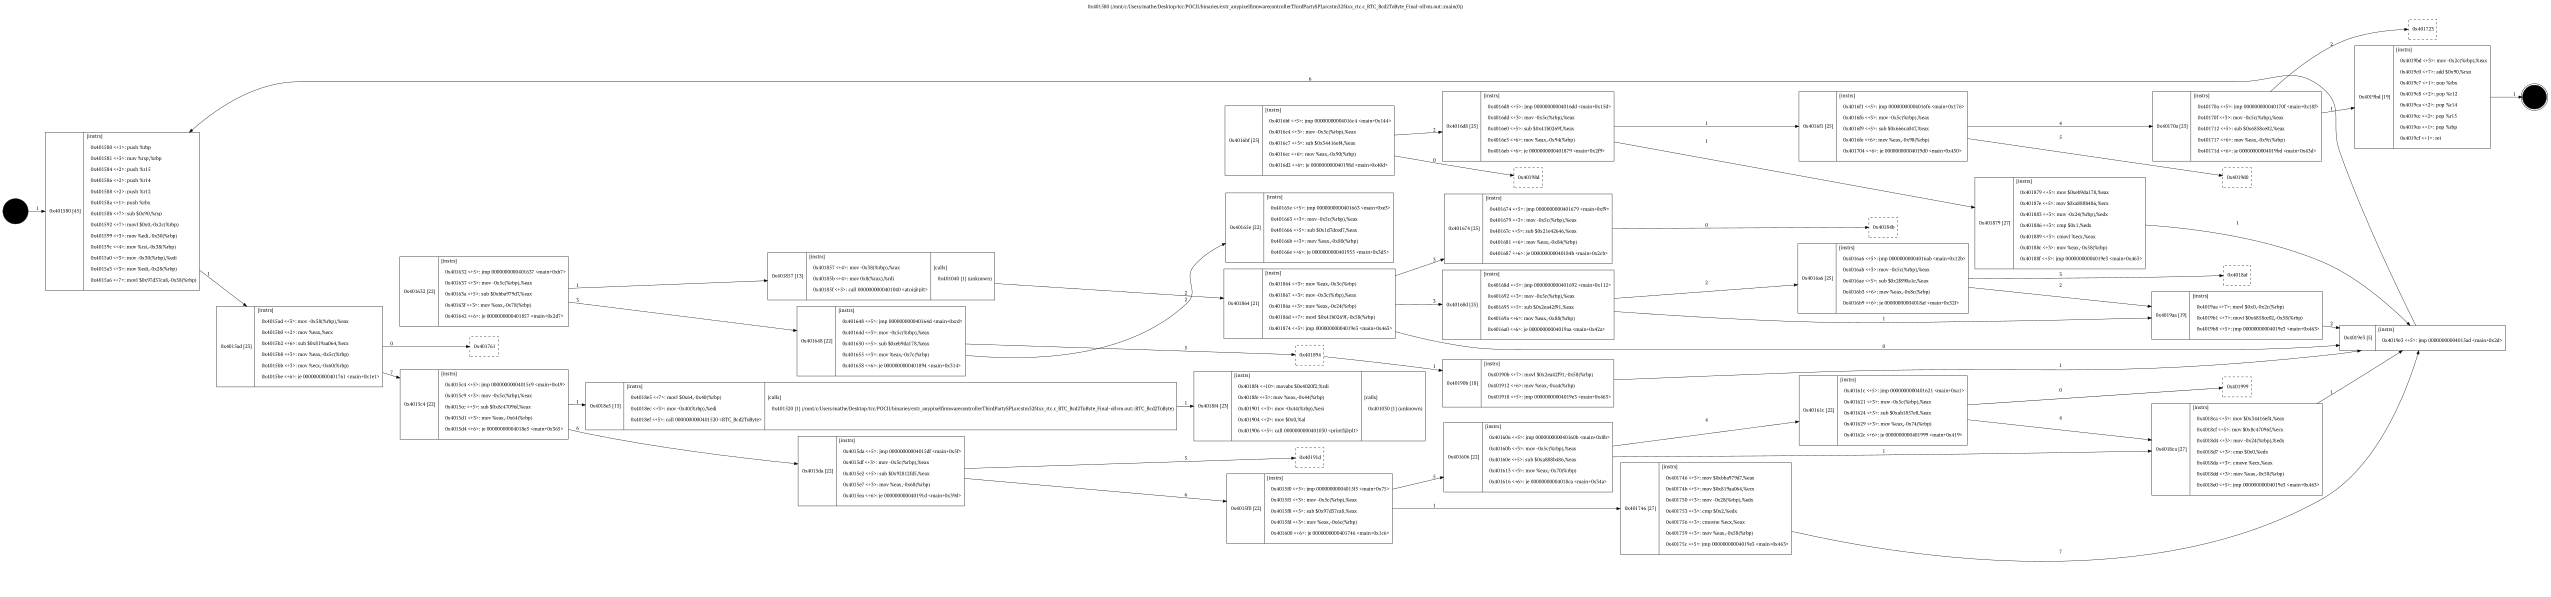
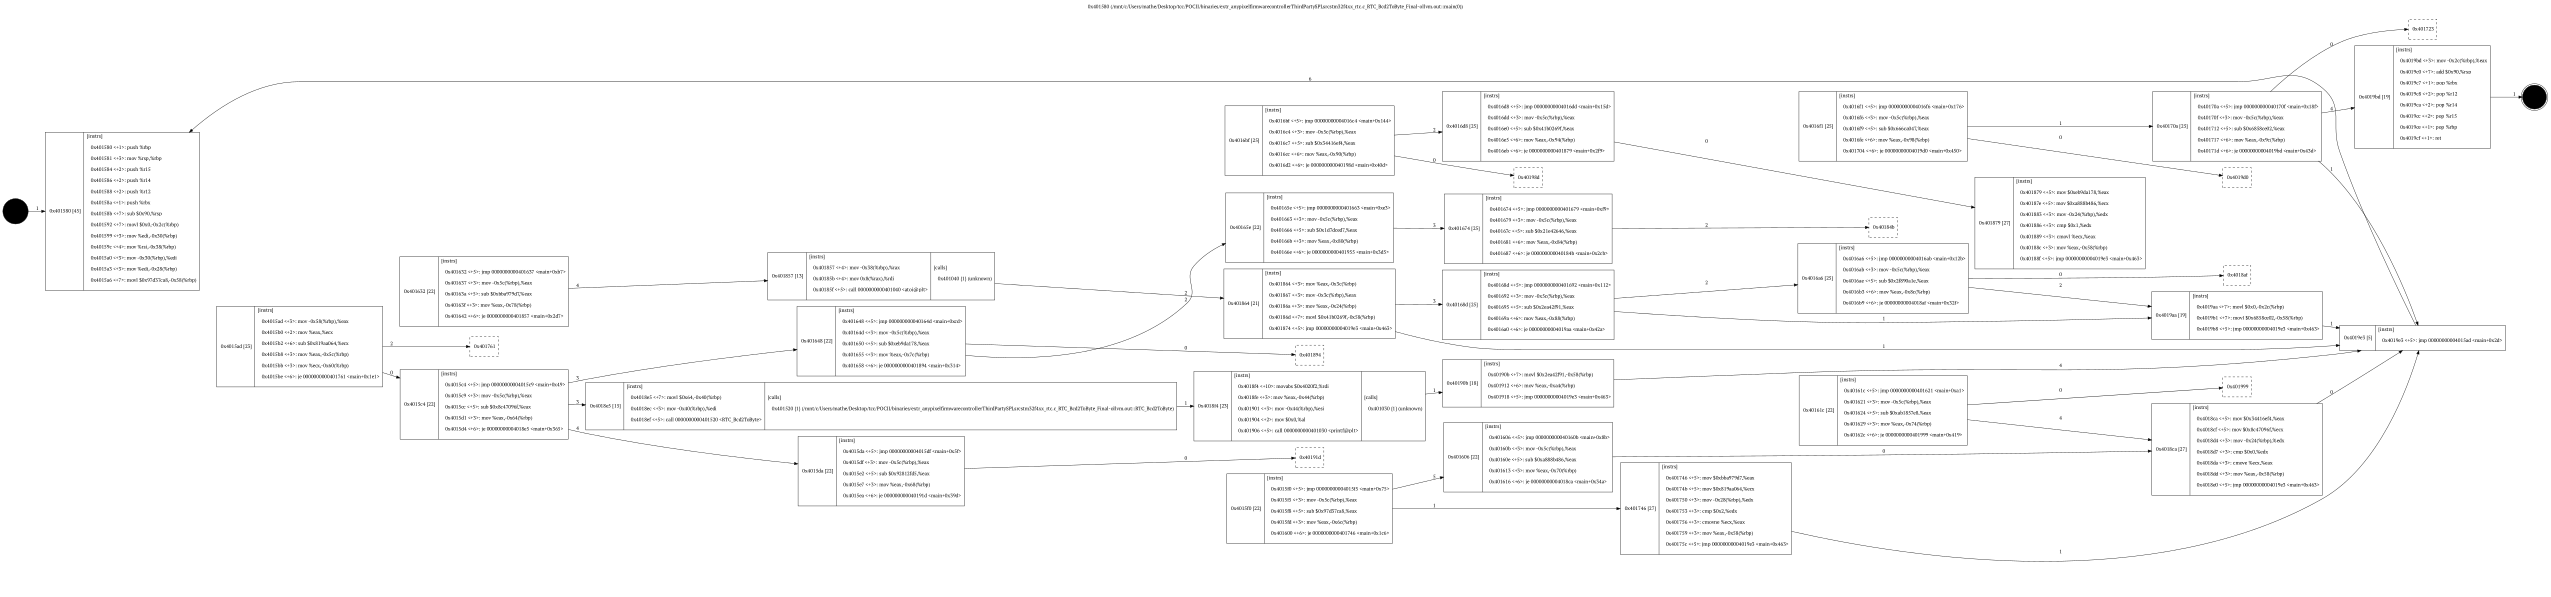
  digraph {
    fontname="PT Serif"
    label="0x401580 (/mnt/c/Users/mathe/Desktop/tcc/POCII/binaries/extr_anypixelfirmwarecontrollerThirdPartySPLsrcstm32f4xx_rtc.c_RTC_Bcd2ToByte_Final-ollvm.out::main(0))"
    labelloc=t
    rankdir=LR
    node [fontname="PT Serif" shape=record]
    edge [fontname="PT Serif"]
    Entry [fillcolor=black height=0.3 shape=circle style=filled width=0.3]
    n2 [label="{\n     0x401580 [45]\l\n     | [instrs]\l\n     &nbsp;&nbsp;0x401580 \<+1\>: push %rbp\l\n     &nbsp;&nbsp;0x401581 \<+3\>: mov %rsp,%rbp\l\n     &nbsp;&nbsp;0x401584 \<+2\>: push %r15\l\n     &nbsp;&nbsp;0x401586 \<+2\>: push %r14\l\n     &nbsp;&nbsp;0x401588 \<+2\>: push %r12\l\n     &nbsp;&nbsp;0x40158a \<+1\>: push %rbx\l\n     &nbsp;&nbsp;0x40158b \<+7\>: sub $0x90,%rsp\l\n     &nbsp;&nbsp;0x401592 \<+7\>: movl $0x0,-0x2c(%rbp)\l\n     &nbsp;&nbsp;0x401599 \<+3\>: mov %edi,-0x30(%rbp)\l\n     &nbsp;&nbsp;0x40159c \<+4\>: mov %rsi,-0x38(%rbp)\l\n     &nbsp;&nbsp;0x4015a0 \<+3\>: mov -0x30(%rbp),%edi\l\n     &nbsp;&nbsp;0x4015a3 \<+3\>: mov %edi,-0x28(%rbp)\l\n     &nbsp;&nbsp;0x4015a6 \<+7\>: movl $0x97d37ca8,-0x58(%rbp)\l\n  }"]
    n3 [label="{\n     0x4015ad [23]\l\n     | [instrs]\l\n     &nbsp;&nbsp;0x4015ad \<+3\>: mov -0x58(%rbp),%eax\l\n     &nbsp;&nbsp;0x4015b0 \<+2\>: mov %eax,%ecx\l\n     &nbsp;&nbsp;0x4015b2 \<+6\>: sub $0x819aa064,%ecx\l\n     &nbsp;&nbsp;0x4015b8 \<+3\>: mov %eax,-0x5c(%rbp)\l\n     &nbsp;&nbsp;0x4015bb \<+3\>: mov %ecx,-0x60(%rbp)\l\n     &nbsp;&nbsp;0x4015be \<+6\>: je 0000000000401761 \<main+0x1e1\>\l\n  }"]
    n4 [label="{\n     0x401761\l\n  }" style=dashed]
    n5 [label="{\n     0x4015c4 [22]\l\n     | [instrs]\l\n     &nbsp;&nbsp;0x4015c4 \<+5\>: jmp 00000000004015c9 \<main+0x49\>\l\n     &nbsp;&nbsp;0x4015c9 \<+3\>: mov -0x5c(%rbp),%eax\l\n     &nbsp;&nbsp;0x4015cc \<+5\>: sub $0x8c47096f,%eax\l\n     &nbsp;&nbsp;0x4015d1 \<+3\>: mov %eax,-0x64(%rbp)\l\n     &nbsp;&nbsp;0x4015d4 \<+6\>: je 00000000004018e5 \<main+0x365\>\l\n  }"]
    n6 [label="{\n     0x4018e5 [15]\l\n     | [instrs]\l\n     &nbsp;&nbsp;0x4018e5 \<+7\>: movl $0x64,-0x40(%rbp)\l\n     &nbsp;&nbsp;0x4018ec \<+3\>: mov -0x40(%rbp),%edi\l\n     &nbsp;&nbsp;0x4018ef \<+5\>: call 0000000000401520 \<RTC_Bcd2ToByte\>\l\n     | [calls]\l\n     &nbsp;&nbsp;0x401520 \{1\} (/mnt/c/Users/mathe/Desktop/tcc/POCII/binaries/extr_anypixelfirmwarecontrollerThirdPartySPLsrcstm32f4xx_rtc.c_RTC_Bcd2ToByte_Final-ollvm.out::RTC_Bcd2ToByte)\l\n  }"]
    n7 [label="{\n     0x4015da [22]\l\n     | [instrs]\l\n     &nbsp;&nbsp;0x4015da \<+5\>: jmp 00000000004015df \<main+0x5f\>\l\n     &nbsp;&nbsp;0x4015df \<+3\>: mov -0x5c(%rbp),%eax\l\n     &nbsp;&nbsp;0x4015e2 \<+5\>: sub $0x92812fd5,%eax\l\n     &nbsp;&nbsp;0x4015e7 \<+3\>: mov %eax,-0x68(%rbp)\l\n     &nbsp;&nbsp;0x4015ea \<+6\>: je 000000000040191d \<main+0x39d\>\l\n  }"]
    n8 [label="{\n     0x4018f4 [23]\l\n     | [instrs]\l\n     &nbsp;&nbsp;0x4018f4 \<+10\>: movabs $0x4020f2,%rdi\l\n     &nbsp;&nbsp;0x4018fe \<+3\>: mov %eax,-0x44(%rbp)\l\n     &nbsp;&nbsp;0x401901 \<+3\>: mov -0x44(%rbp),%esi\l\n     &nbsp;&nbsp;0x401904 \<+2\>: mov $0x0,%al\l\n     &nbsp;&nbsp;0x401906 \<+5\>: call 0000000000401030 \<printf@plt\>\l\n     | [calls]\l\n     &nbsp;&nbsp;0x401030 \{1\} (unknown)\l\n  }"]
    n9 [label="{\n     0x40191d\l\n  }" style=dashed]
    n10 [label="{\n     0x4015f0 [22]\l\n     | [instrs]\l\n     &nbsp;&nbsp;0x4015f0 \<+5\>: jmp 00000000004015f5 \<main+0x75\>\l\n     &nbsp;&nbsp;0x4015f5 \<+3\>: mov -0x5c(%rbp),%eax\l\n     &nbsp;&nbsp;0x4015f8 \<+5\>: sub $0x97d37ca8,%eax\l\n     &nbsp;&nbsp;0x4015fd \<+3\>: mov %eax,-0x6c(%rbp)\l\n     &nbsp;&nbsp;0x401600 \<+6\>: je 0000000000401746 \<main+0x1c6\>\l\n  }"]
    Exit [fillcolor=black height=0.3 peripheries=2 shape=circle style=filled width=0.3]
    n12 [label="{\n     0x40190b [18]\l\n     | [instrs]\l\n     &nbsp;&nbsp;0x40190b \<+7\>: movl $0x2ea42f91,-0x58(%rbp)\l\n     &nbsp;&nbsp;0x401912 \<+6\>: mov %eax,-0xa4(%rbp)\l\n     &nbsp;&nbsp;0x401918 \<+5\>: jmp 00000000004019e3 \<main+0x463\>\l\n  }"]
    n13 [label="{\n     0x401746 [27]\l\n     | [instrs]\l\n     &nbsp;&nbsp;0x401746 \<+5\>: mov $0xbba979d7,%eax\l\n     &nbsp;&nbsp;0x40174b \<+5\>: mov $0x819aa064,%ecx\l\n     &nbsp;&nbsp;0x401750 \<+3\>: mov -0x28(%rbp),%edx\l\n     &nbsp;&nbsp;0x401753 \<+3\>: cmp $0x2,%edx\l\n     &nbsp;&nbsp;0x401756 \<+3\>: cmovne %ecx,%eax\l\n     &nbsp;&nbsp;0x401759 \<+3\>: mov %eax,-0x58(%rbp)\l\n     &nbsp;&nbsp;0x40175c \<+5\>: jmp 00000000004019e3 \<main+0x463\>\l\n  }"]
    n14 [label="{\n     0x401606 [22]\l\n     | [instrs]\l\n     &nbsp;&nbsp;0x401606 \<+5\>: jmp 000000000040160b \<main+0x8b\>\l\n     &nbsp;&nbsp;0x40160b \<+3\>: mov -0x5c(%rbp),%eax\l\n     &nbsp;&nbsp;0x40160e \<+5\>: sub $0xa888b486,%eax\l\n     &nbsp;&nbsp;0x401613 \<+3\>: mov %eax,-0x70(%rbp)\l\n     &nbsp;&nbsp;0x401616 \<+6\>: je 00000000004018ca \<main+0x34a\>\l\n  }"]
    n15 [label="{\n     0x401723\l\n  }" style=dashed]
    n16 [label="{\n     0x4019e3 [5]\l\n     | [instrs]\l\n     &nbsp;&nbsp;0x4019e3 \<+5\>: jmp 00000000004015ad \<main+0x2d\>\l\n  }"]
    n17 [label="{\n     0x4018ca [27]\l\n     | [instrs]\l\n     &nbsp;&nbsp;0x4018ca \<+5\>: mov $0x34416ef4,%eax\l\n     &nbsp;&nbsp;0x4018cf \<+5\>: mov $0x8c47096f,%ecx\l\n     &nbsp;&nbsp;0x4018d4 \<+3\>: mov -0x24(%rbp),%edx\l\n     &nbsp;&nbsp;0x4018d7 \<+3\>: cmp $0x0,%edx\l\n     &nbsp;&nbsp;0x4018da \<+3\>: cmove %ecx,%eax\l\n     &nbsp;&nbsp;0x4018dd \<+3\>: mov %eax,-0x58(%rbp)\l\n     &nbsp;&nbsp;0x4018e0 \<+5\>: jmp 00000000004019e3 \<main+0x463\>\l\n  }"]
    n18 [label="{\n     0x40161c [22]\l\n     | [instrs]\l\n     &nbsp;&nbsp;0x40161c \<+5\>: jmp 0000000000401621 \<main+0xa1\>\l\n     &nbsp;&nbsp;0x401621 \<+3\>: mov -0x5c(%rbp),%eax\l\n     &nbsp;&nbsp;0x401624 \<+5\>: sub $0xab1857e8,%eax\l\n     &nbsp;&nbsp;0x401629 \<+3\>: mov %eax,-0x74(%rbp)\l\n     &nbsp;&nbsp;0x40162c \<+6\>: je 0000000000401999 \<main+0x419\>\l\n  }"]
    n19 [label="{\n     0x4019bd [19]\l\n     | [instrs]\l\n     &nbsp;&nbsp;0x4019bd \<+3\>: mov -0x2c(%rbp),%eax\l\n     &nbsp;&nbsp;0x4019c0 \<+7\>: add $0x90,%rsp\l\n     &nbsp;&nbsp;0x4019c7 \<+1\>: pop %rbx\l\n     &nbsp;&nbsp;0x4019c8 \<+2\>: pop %r12\l\n     &nbsp;&nbsp;0x4019ca \<+2\>: pop %r14\l\n     &nbsp;&nbsp;0x4019cc \<+2\>: pop %r15\l\n     &nbsp;&nbsp;0x4019ce \<+1\>: pop %rbp\l\n     &nbsp;&nbsp;0x4019cf \<+1\>: ret\l\n  }"]
    n20 [label="{\n     0x401999\l\n  }" style=dashed]
    n21 [label="{\n     0x40170a [25]\l\n     | [instrs]\l\n     &nbsp;&nbsp;0x40170a \<+5\>: jmp 000000000040170f \<main+0x18f\>\l\n     &nbsp;&nbsp;0x40170f \<+3\>: mov -0x5c(%rbp),%eax\l\n     &nbsp;&nbsp;0x401712 \<+5\>: sub $0x6858ce02,%eax\l\n     &nbsp;&nbsp;0x401717 \<+6\>: mov %eax,-0x9c(%rbp)\l\n     &nbsp;&nbsp;0x40171d \<+6\>: je 00000000004019bd \<main+0x43d\>\l\n  }"]
    n22 [label="{\n     0x401632 [22]\l\n     | [instrs]\l\n     &nbsp;&nbsp;0x401632 \<+5\>: jmp 0000000000401637 \<main+0xb7\>\l\n     &nbsp;&nbsp;0x401637 \<+3\>: mov -0x5c(%rbp),%eax\l\n     &nbsp;&nbsp;0x40163a \<+5\>: sub $0xbba979d7,%eax\l\n     &nbsp;&nbsp;0x40163f \<+3\>: mov %eax,-0x78(%rbp)\l\n     &nbsp;&nbsp;0x401642 \<+6\>: je 0000000000401857 \<main+0x2d7\>\l\n  }"]
    n23 [label="{\n     0x401857 [13]\l\n     | [instrs]\l\n     &nbsp;&nbsp;0x401857 \<+4\>: mov -0x38(%rbp),%rax\l\n     &nbsp;&nbsp;0x40185b \<+4\>: mov 0x8(%rax),%rdi\l\n     &nbsp;&nbsp;0x40185f \<+5\>: call 0000000000401040 \<atoi@plt\>\l\n     | [calls]\l\n     &nbsp;&nbsp;0x401040 \{1\} (unknown)\l\n  }"]
    n24 [label="{\n     0x401648 [22]\l\n     | [instrs]\l\n     &nbsp;&nbsp;0x401648 \<+5\>: jmp 000000000040164d \<main+0xcd\>\l\n     &nbsp;&nbsp;0x40164d \<+3\>: mov -0x5c(%rbp),%eax\l\n     &nbsp;&nbsp;0x401650 \<+5\>: sub $0xeb9da178,%eax\l\n     &nbsp;&nbsp;0x401655 \<+3\>: mov %eax,-0x7c(%rbp)\l\n     &nbsp;&nbsp;0x401658 \<+6\>: je 0000000000401894 \<main+0x314\>\l\n  }"]
    n25 [label="{\n     0x4019d0\l\n  }" style=dashed]
    n26 [label="{\n     0x401864 [21]\l\n     | [instrs]\l\n     &nbsp;&nbsp;0x401864 \<+3\>: mov %eax,-0x3c(%rbp)\l\n     &nbsp;&nbsp;0x401867 \<+3\>: mov -0x3c(%rbp),%eax\l\n     &nbsp;&nbsp;0x40186a \<+3\>: mov %eax,-0x24(%rbp)\l\n     &nbsp;&nbsp;0x40186d \<+7\>: movl $0x41b0269f,-0x58(%rbp)\l\n     &nbsp;&nbsp;0x401874 \<+5\>: jmp 00000000004019e3 \<main+0x463\>\l\n  }"]
    n27 [label="{\n     0x401894\l\n  }" style=dashed]
    n28 [label="{\n     0x40165e [22]\l\n     | [instrs]\l\n     &nbsp;&nbsp;0x40165e \<+5\>: jmp 0000000000401663 \<main+0xe3\>\l\n     &nbsp;&nbsp;0x401663 \<+3\>: mov -0x5c(%rbp),%eax\l\n     &nbsp;&nbsp;0x401666 \<+5\>: sub $0x1d7dced7,%eax\l\n     &nbsp;&nbsp;0x40166b \<+3\>: mov %eax,-0x80(%rbp)\l\n     &nbsp;&nbsp;0x40166e \<+6\>: je 0000000000401955 \<main+0x3d5\>\l\n  }"]
    n29 [label="{\n     0x40168d [25]\l\n     | [instrs]\l\n     &nbsp;&nbsp;0x40168d \<+5\>: jmp 0000000000401692 \<main+0x112\>\l\n     &nbsp;&nbsp;0x401692 \<+3\>: mov -0x5c(%rbp),%eax\l\n     &nbsp;&nbsp;0x401695 \<+5\>: sub $0x2ea42f91,%eax\l\n     &nbsp;&nbsp;0x40169a \<+6\>: mov %eax,-0x88(%rbp)\l\n     &nbsp;&nbsp;0x4016a0 \<+6\>: je 00000000004019aa \<main+0x42a\>\l\n  }"]
    n30 [label="{\n     0x401674 [25]\l\n     | [instrs]\l\n     &nbsp;&nbsp;0x401674 \<+5\>: jmp 0000000000401679 \<main+0xf9\>\l\n     &nbsp;&nbsp;0x401679 \<+3\>: mov -0x5c(%rbp),%eax\l\n     &nbsp;&nbsp;0x40167c \<+5\>: sub $0x21e42646,%eax\l\n     &nbsp;&nbsp;0x401681 \<+6\>: mov %eax,-0x84(%rbp)\l\n     &nbsp;&nbsp;0x401687 \<+6\>: je 000000000040184b \<main+0x2cb\>\l\n  }"]
    n31 [label="{\n     0x40184b\l\n  }" style=dashed]
    n32 [label="{\n     0x4016f1 [25]\l\n     | [instrs]\l\n     &nbsp;&nbsp;0x4016f1 \<+5\>: jmp 00000000004016f6 \<main+0x176\>\l\n     &nbsp;&nbsp;0x4016f6 \<+3\>: mov -0x5c(%rbp),%eax\l\n     &nbsp;&nbsp;0x4016f9 \<+5\>: sub $0x666ca047,%eax\l\n     &nbsp;&nbsp;0x4016fe \<+6\>: mov %eax,-0x98(%rbp)\l\n     &nbsp;&nbsp;0x401704 \<+6\>: je 00000000004019d0 \<main+0x450\>\l\n  }"]
    n33 [label="{\n     0x4019aa [19]\l\n     | [instrs]\l\n     &nbsp;&nbsp;0x4019aa \<+7\>: movl $0x0,-0x2c(%rbp)\l\n     &nbsp;&nbsp;0x4019b1 \<+7\>: movl $0x6858ce02,-0x58(%rbp)\l\n     &nbsp;&nbsp;0x4019b8 \<+5\>: jmp 00000000004019e3 \<main+0x463\>\l\n  }"]
    n34 [label="{\n     0x4016a6 [25]\l\n     | [instrs]\l\n     &nbsp;&nbsp;0x4016a6 \<+5\>: jmp 00000000004016ab \<main+0x12b\>\l\n     &nbsp;&nbsp;0x4016ab \<+3\>: mov -0x5c(%rbp),%eax\l\n     &nbsp;&nbsp;0x4016ae \<+5\>: sub $0x2f890a1e,%eax\l\n     &nbsp;&nbsp;0x4016b3 \<+6\>: mov %eax,-0x8c(%rbp)\l\n     &nbsp;&nbsp;0x4016b9 \<+6\>: je 00000000004018af \<main+0x32f\>\l\n  }"]
    n35 [label="{\n     0x401879 [27]\l\n     | [instrs]\l\n     &nbsp;&nbsp;0x401879 \<+5\>: mov $0xeb9da178,%eax\l\n     &nbsp;&nbsp;0x40187e \<+5\>: mov $0xa888b486,%ecx\l\n     &nbsp;&nbsp;0x401883 \<+3\>: mov -0x24(%rbp),%edx\l\n     &nbsp;&nbsp;0x401886 \<+3\>: cmp $0x1,%edx\l\n     &nbsp;&nbsp;0x401889 \<+3\>: cmovl %ecx,%eax\l\n     &nbsp;&nbsp;0x40188c \<+3\>: mov %eax,-0x58(%rbp)\l\n     &nbsp;&nbsp;0x40188f \<+5\>: jmp 00000000004019e3 \<main+0x463\>\l\n  }"]
    n36 [label="{\n     0x4018af\l\n  }" style=dashed]
    n37 [label="{\n     0x4016d8 [25]\l\n     | [instrs]\l\n     &nbsp;&nbsp;0x4016d8 \<+5\>: jmp 00000000004016dd \<main+0x15d\>\l\n     &nbsp;&nbsp;0x4016dd \<+3\>: mov -0x5c(%rbp),%eax\l\n     &nbsp;&nbsp;0x4016e0 \<+5\>: sub $0x41b0269f,%eax\l\n     &nbsp;&nbsp;0x4016e5 \<+6\>: mov %eax,-0x94(%rbp)\l\n     &nbsp;&nbsp;0x4016eb \<+6\>: je 0000000000401879 \<main+0x2f9\>\l\n  }"]
    n38 [label="{\n     0x4016bf [25]\l\n     | [instrs]\l\n     &nbsp;&nbsp;0x4016bf \<+5\>: jmp 00000000004016c4 \<main+0x144\>\l\n     &nbsp;&nbsp;0x4016c4 \<+3\>: mov -0x5c(%rbp),%eax\l\n     &nbsp;&nbsp;0x4016c7 \<+5\>: sub $0x34416ef4,%eax\l\n     &nbsp;&nbsp;0x4016cc \<+6\>: mov %eax,-0x90(%rbp)\l\n     &nbsp;&nbsp;0x4016d2 \<+6\>: je 000000000040198d \<main+0x40d\>\l\n  }"]
    n39 [label="{\n     0x40198d\l\n  }" style=dashed]
    Entry -> n2 [label=" 1"]
-   n2 -> n3 [label=" 1"]
-   n3 -> n4 [label=" 0"]
-   n3 -> n5 [label=" 7"]
-   n5 -> n6 [label=" 1"]
-   n5 -> n7 [label=" 6"]
+   n3 -> n4 [label=" 2"]
+   n3 -> n5 [label=" 0"]
+   n5 -> n6 [label=" 3"]
+   n5 -> n7 [label=" 4"]
    n6 -> n8 [label=" 1"]
-   n7 -> n9 [label=" 5"]
-   n7 -> n10 [label=" 6"]
-   n27 -> n12 [label=" 1"]
+   n7 -> n9 [label=" 0"]
+   n8 -> n12 [label=" 1"]
    n10 -> n13 [label=" 1"]
    n10 -> n14 [label=" 5"]
-   n12 -> n16 [label=" 1"]
-   n13 -> n16 [label=" 7"]
-   n14 -> n17 [label=" 1"]
-   n14 -> n18 [label=" 4"]
+   n12 -> n16 [label=" 4"]
+   n13 -> n16 [label=" 1"]
+   n14 -> n17 [label=" 0"]
    n16 -> n2 [label=" 6"]
-   n17 -> n16 [label=" 1"]
+   n17 -> n16 [label=" 0"]
    n18 -> n17 [label=" 4"]
    n18 -> n20 [label=" 0"]
    n19 -> Exit [label=" 1"]
-   n21 -> n15 [label=" 2"]
-   n21 -> n19 [label=" 1"]
-   n22 -> n23 [label=" 1"]
-   n22 -> n24 [label=" 3"]
+   n21 -> n15 [label=" 0"]
+   n21 -> n19 [label=" 4"]
+   n22 -> n23 [label=" 4"]
+   n5 -> n24 [label=" 3"]
    n23 -> n26 [label=" 2"]
-   n24 -> n27 [label=" 5"]
+   n24 -> n27 [label=" 0"]
    n24 -> n28 [label=" 2"]
-   n26 -> n16 [label=" 0"]
+   n26 -> n16 [label=" 1"]
    n26 -> n29 [label=" 3"]
-   n26 -> n30 [label=" 3"]
+   n28 -> n30 [label=" 3"]
    n29 -> n33 [label=" 1"]
    n29 -> n34 [label=" 2"]
-   n30 -> n31 [label=" 0"]
-   n32 -> n21 [label=" 4"]
-   n32 -> n25 [label=" 5"]
-   n33 -> n16 [label=" 2"]
+   n30 -> n31 [label=" 2"]
+   n32 -> n21 [label=" 1"]
+   n32 -> n25 [label=" 0"]
+   n33 -> n16 [label=" 1"]
    n34 -> n33 [label=" 2"]
-   n34 -> n36 [label=" 3"]
-   n35 -> n16 [label=" 1"]
-   n37 -> n32 [label=" 1"]
-   n37 -> n35 [label=" 1"]
+   n34 -> n36 [label=" 0"]
+   n21 -> n16 [label=" 1"]
+   n37 -> n35 [label=" 0"]
    n38 -> n37 [label=" 2"]
    n38 -> n39 [label=" 0"]
  }
